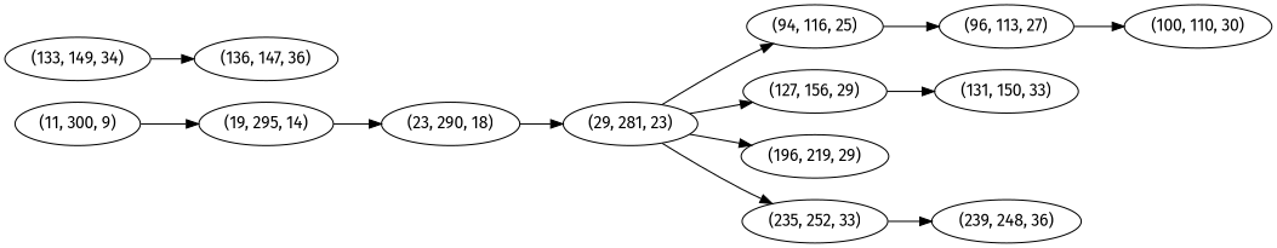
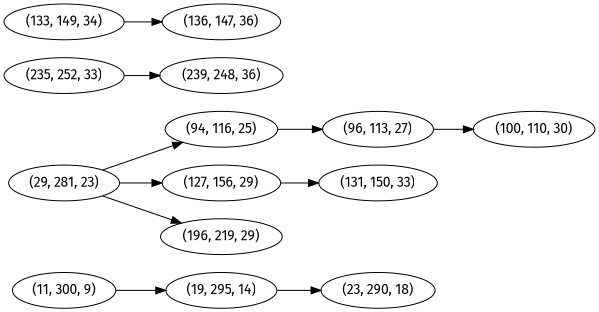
  digraph {
    fontname="Fira Sans"
    rankdir=LR
    node [fontname="Fira Sans"]
    edge [fontname="Fira Sans"]
    "(11, 300, 9)"
    "(19, 295, 14)"
    "(23, 290, 18)"
    "(29, 281, 23)"
    "(94, 116, 25)"
    n6 [label="(127, 156, 29)"]
    "(196, 219, 29)"
    "(235, 252, 33)"
    "(96, 113, 27)"
    "(131, 150, 33)"
    "(239, 248, 36)"
    "(100, 110, 30)"
    "(133, 149, 34)"
    "(136, 147, 36)"
    "(11, 300, 9)" -> "(19, 295, 14)"
    "(19, 295, 14)" -> "(23, 290, 18)"
-   "(23, 290, 18)" -> "(29, 281, 23)"
    "(29, 281, 23)" -> "(94, 116, 25)"
    "(29, 281, 23)" -> n6
    "(29, 281, 23)" -> "(196, 219, 29)"
-   "(29, 281, 23)" -> "(235, 252, 33)"
    "(94, 116, 25)" -> "(96, 113, 27)"
    n6 -> "(131, 150, 33)"
    "(235, 252, 33)" -> "(239, 248, 36)"
    "(96, 113, 27)" -> "(100, 110, 30)"
    "(133, 149, 34)" -> "(136, 147, 36)"
  }
